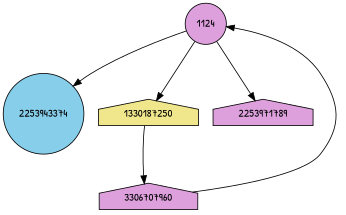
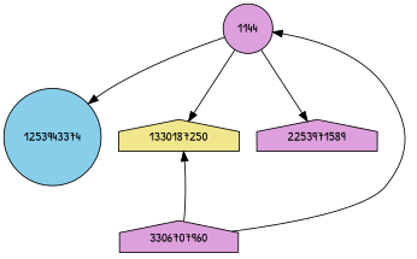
  strict digraph {
    fontname="Patrick Hand"
    node [fillcolor=plum fontname="Patrick Hand" shape=house style=filled]
    edge [fontname="Patrick Hand"]
-   1124 [shape=circle]
-   2253943374 [fillcolor=skyblue shape=circle]
+   1124 [shape=circle label=1144]
+   2253943374 [fillcolor=skyblue shape=circle label=1253943374]
    n3 [fillcolor=khaki label=1330187250]
-   2253971589 [label=2253971789]
+   2253971589
    3306707960
    1124 -> 2253943374
    1124 -> n3
    1124 -> 2253971589
    3306707960 -> 1124
-   n3 -> 3306707960
+   3306707960 -> n3
  }
